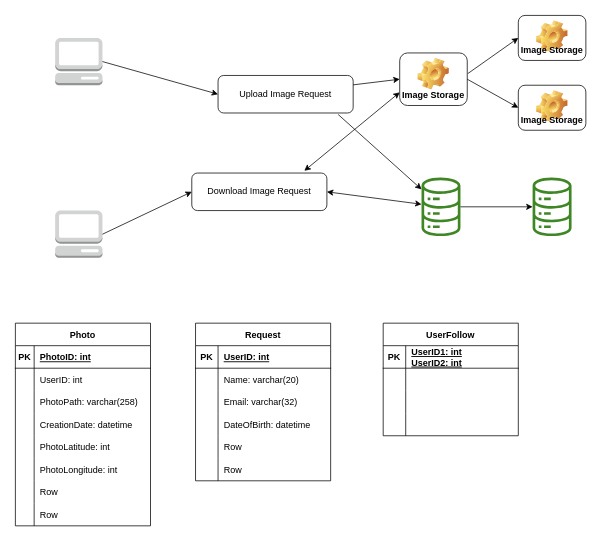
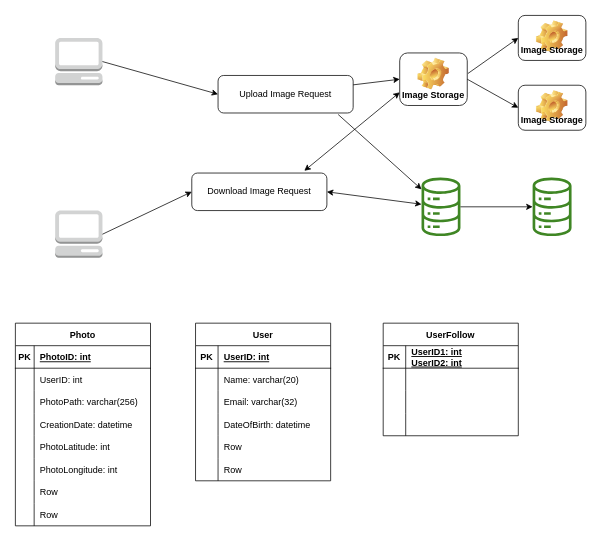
  <mxCell id="0" />
  <mxCell id="1" parent="0" />
  <mxCell id="2" value="Upload Image Request" style="rounded=1;whiteSpace=wrap;html=1;" vertex="1" parent="1"><mxGeometry x="290" y="100" width="180" height="50" as="geometry" /></mxCell>
  <mxCell id="3" value="Download Image Request" style="rounded=1;whiteSpace=wrap;html=1;" vertex="1" parent="1"><mxGeometry x="255" y="230" width="180" height="50" as="geometry" /></mxCell>
  <mxCell id="4" value="" style="outlineConnect=0;dashed=0;verticalLabelPosition=bottom;verticalAlign=top;align=center;html=1;shape=mxgraph.aws3.management_console;fillColor=#D2D3D3;gradientColor=none;" vertex="1" parent="1"><mxGeometry x="73" y="50" width="63" height="63" as="geometry" /></mxCell>
  <mxCell id="5" value="" style="outlineConnect=0;dashed=0;verticalLabelPosition=bottom;verticalAlign=top;align=center;html=1;shape=mxgraph.aws3.management_console;fillColor=#D2D3D3;gradientColor=none;" vertex="1" parent="1"><mxGeometry x="73" y="280" width="63" height="63" as="geometry" /></mxCell>
  <mxCell id="6" value="" style="endArrow=classic;html=1;rounded=0;entryX=0;entryY=0.5;entryDx=0;entryDy=0;exitX=1;exitY=0.5;exitDx=0;exitDy=0;exitPerimeter=0;" edge="1" parent="1" source="4" target="2"><mxGeometry width="50" height="50" relative="1" as="geometry"><mxPoint x="50" y="100" as="sourcePoint" /><mxPoint x="390" y="180" as="targetPoint" /></mxGeometry></mxCell>
  <mxCell id="7" value="" style="endArrow=classic;html=1;rounded=0;exitX=1;exitY=0.5;exitDx=0;exitDy=0;exitPerimeter=0;entryX=0;entryY=0.5;entryDx=0;entryDy=0;" edge="1" parent="1" source="5" target="3"><mxGeometry width="50" height="50" relative="1" as="geometry"><mxPoint x="340" y="230" as="sourcePoint" /><mxPoint x="390" y="180" as="targetPoint" /></mxGeometry></mxCell>
  <mxCell id="8" value="" style="sketch=0;outlineConnect=0;fontColor=#232F3E;gradientColor=none;fillColor=#3F8624;strokeColor=none;dashed=0;verticalLabelPosition=bottom;verticalAlign=top;align=center;html=1;fontSize=12;fontStyle=0;aspect=fixed;pointerEvents=1;shape=mxgraph.aws4.iot_analytics_data_store;" vertex="1" parent="1"><mxGeometry x="560" y="236" width="54" height="78" as="geometry" /></mxCell>
  <mxCell id="9" value="Image Storage" style="label;whiteSpace=wrap;html=1;align=center;verticalAlign=bottom;spacingLeft=0;spacingBottom=4;imageAlign=center;imageVerticalAlign=top;image=img/clipart/Gear_128x128.png" vertex="1" parent="1"><mxGeometry x="532" y="70" width="90" height="70" as="geometry" /></mxCell>
  <mxCell id="10" value="" style="endArrow=classic;startArrow=classic;html=1;rounded=0;entryX=0;entryY=0.75;entryDx=0;entryDy=0;exitX=0.833;exitY=-0.06;exitDx=0;exitDy=0;exitPerimeter=0;" edge="1" parent="1" source="3" target="9"><mxGeometry width="50" height="50" relative="1" as="geometry"><mxPoint x="340" y="230" as="sourcePoint" /><mxPoint x="390" y="180" as="targetPoint" /></mxGeometry></mxCell>
  <mxCell id="11" value="" style="endArrow=classic;startArrow=classic;html=1;rounded=0;exitX=1;exitY=0.5;exitDx=0;exitDy=0;" edge="1" parent="1" source="3" target="8"><mxGeometry width="50" height="50" relative="1" as="geometry"><mxPoint x="340" y="230" as="sourcePoint" /><mxPoint x="560" y="220" as="targetPoint" /></mxGeometry></mxCell>
  <mxCell id="12" value="" style="endArrow=classic;html=1;rounded=0;exitX=1;exitY=0.25;exitDx=0;exitDy=0;entryX=0;entryY=0.5;entryDx=0;entryDy=0;" edge="1" parent="1" source="2" target="9"><mxGeometry width="50" height="50" relative="1" as="geometry"><mxPoint x="460" y="270" as="sourcePoint" /><mxPoint x="390" y="180" as="targetPoint" /></mxGeometry></mxCell>
  <mxCell id="13" value="" style="endArrow=classic;html=1;rounded=0;exitX=0.889;exitY=1.04;exitDx=0;exitDy=0;exitPerimeter=0;" edge="1" parent="1" source="2" target="8"><mxGeometry width="50" height="50" relative="1" as="geometry"><mxPoint x="340" y="230" as="sourcePoint" /><mxPoint x="570" y="200" as="targetPoint" /></mxGeometry></mxCell>
  <mxCell id="14" value="Image Storage" style="label;whiteSpace=wrap;html=1;align=center;verticalAlign=bottom;spacingLeft=0;spacingBottom=4;imageAlign=center;imageVerticalAlign=top;image=img/clipart/Gear_128x128.png" vertex="1" parent="1"><mxGeometry x="690" y="20" width="90" height="60" as="geometry" /></mxCell>
  <mxCell id="15" value="Image Storage" style="label;whiteSpace=wrap;html=1;align=center;verticalAlign=bottom;spacingLeft=0;spacingBottom=4;imageAlign=center;imageVerticalAlign=top;image=img/clipart/Gear_128x128.png" vertex="1" parent="1"><mxGeometry x="690" y="113" width="90" height="60" as="geometry" /></mxCell>
  <mxCell id="16" value="" style="endArrow=classic;html=1;rounded=0;entryX=0;entryY=0.5;entryDx=0;entryDy=0;exitX=1.01;exitY=0.391;exitDx=0;exitDy=0;exitPerimeter=0;" edge="1" parent="1" source="9" target="14"><mxGeometry width="50" height="50" relative="1" as="geometry"><mxPoint x="650" y="120" as="sourcePoint" /><mxPoint x="670" y="50" as="targetPoint" /></mxGeometry></mxCell>
  <mxCell id="17" value="" style="endArrow=classic;html=1;rounded=0;exitX=1;exitY=0.5;exitDx=0;exitDy=0;entryX=0;entryY=0.5;entryDx=0;entryDy=0;" edge="1" parent="1" source="9" target="15"><mxGeometry width="50" height="50" relative="1" as="geometry"><mxPoint x="660" y="300" as="sourcePoint" /><mxPoint x="710" y="250" as="targetPoint" /></mxGeometry></mxCell>
  <mxCell id="18" value="" style="sketch=0;outlineConnect=0;fontColor=#232F3E;gradientColor=none;fillColor=#3F8624;strokeColor=none;dashed=0;verticalLabelPosition=bottom;verticalAlign=top;align=center;html=1;fontSize=12;fontStyle=0;aspect=fixed;pointerEvents=1;shape=mxgraph.aws4.iot_analytics_data_store;" vertex="1" parent="1"><mxGeometry x="708" y="236" width="54" height="78" as="geometry" /></mxCell>
  <mxCell id="19" value="" style="endArrow=classic;html=1;rounded=0;" edge="1" parent="1" source="8" target="18"><mxGeometry width="50" height="50" relative="1" as="geometry"><mxPoint x="650" y="280" as="sourcePoint" /><mxPoint x="710" y="360" as="targetPoint" /></mxGeometry></mxCell>
  <mxCell id="20" value="Photo" style="shape=table;startSize=30;container=1;collapsible=1;childLayout=tableLayout;fixedRows=1;rowLines=0;fontStyle=1;align=center;resizeLast=1;" vertex="1" parent="1"><mxGeometry x="20" y="430" width="180" height="270" as="geometry" /></mxCell>
  <mxCell id="21" value="" style="shape=tableRow;horizontal=0;startSize=0;swimlaneHead=0;swimlaneBody=0;fillColor=none;collapsible=0;dropTarget=0;points=[[0,0.5],[1,0.5]];portConstraint=eastwest;top=0;left=0;right=0;bottom=1;" vertex="1" parent="20"><mxGeometry y="30" width="180" height="30" as="geometry" /></mxCell>
  <mxCell id="22" value="PK" style="shape=partialRectangle;connectable=0;fillColor=none;top=0;left=0;bottom=0;right=0;fontStyle=1;overflow=hidden;" vertex="1" parent="21"><mxGeometry width="25" height="30" as="geometry"><mxRectangle width="25" height="30" as="alternateBounds" /></mxGeometry></mxCell>
  <mxCell id="23" value="PhotoID: int" style="shape=partialRectangle;connectable=0;fillColor=none;top=0;left=0;bottom=0;right=0;align=left;spacingLeft=6;fontStyle=5;overflow=hidden;" vertex="1" parent="21"><mxGeometry x="25" width="155" height="30" as="geometry"><mxRectangle width="155" height="30" as="alternateBounds" /></mxGeometry></mxCell>
  <mxCell id="24" value="" style="shape=tableRow;horizontal=0;startSize=0;swimlaneHead=0;swimlaneBody=0;fillColor=none;collapsible=0;dropTarget=0;points=[[0,0.5],[1,0.5]];portConstraint=eastwest;top=0;left=0;right=0;bottom=0;" vertex="1" parent="20"><mxGeometry y="60" width="180" height="30" as="geometry" /></mxCell>
  <mxCell id="25" value="" style="shape=partialRectangle;connectable=0;fillColor=none;top=0;left=0;bottom=0;right=0;editable=1;overflow=hidden;" vertex="1" parent="24"><mxGeometry width="25" height="30" as="geometry"><mxRectangle width="25" height="30" as="alternateBounds" /></mxGeometry></mxCell>
  <mxCell id="26" value="UserID: int" style="shape=partialRectangle;connectable=0;fillColor=none;top=0;left=0;bottom=0;right=0;align=left;spacingLeft=6;overflow=hidden;" vertex="1" parent="24"><mxGeometry x="25" width="155" height="30" as="geometry"><mxRectangle width="155" height="30" as="alternateBounds" /></mxGeometry></mxCell>
  <mxCell id="27" value="" style="shape=tableRow;horizontal=0;startSize=0;swimlaneHead=0;swimlaneBody=0;fillColor=none;collapsible=0;dropTarget=0;points=[[0,0.5],[1,0.5]];portConstraint=eastwest;top=0;left=0;right=0;bottom=0;" vertex="1" parent="20"><mxGeometry y="90" width="180" height="30" as="geometry" /></mxCell>
  <mxCell id="28" value="" style="shape=partialRectangle;connectable=0;fillColor=none;top=0;left=0;bottom=0;right=0;editable=1;overflow=hidden;" vertex="1" parent="27"><mxGeometry width="25" height="30" as="geometry"><mxRectangle width="25" height="30" as="alternateBounds" /></mxGeometry></mxCell>
- <mxCell id="29" value="PhotoPath: varchar(258)" style="shape=partialRectangle;connectable=0;fillColor=none;top=0;left=0;bottom=0;right=0;align=left;spacingLeft=6;overflow=hidden;" vertex="1" parent="27"><mxGeometry x="25" width="155" height="30" as="geometry"><mxRectangle width="155" height="30" as="alternateBounds" /></mxGeometry></mxCell>
+ <mxCell id="29" value="PhotoPath: varchar(256)" style="shape=partialRectangle;connectable=0;fillColor=none;top=0;left=0;bottom=0;right=0;align=left;spacingLeft=6;overflow=hidden;" vertex="1" parent="27"><mxGeometry x="25" width="155" height="30" as="geometry"><mxRectangle width="155" height="30" as="alternateBounds" /></mxGeometry></mxCell>
  <mxCell id="30" value="" style="shape=tableRow;horizontal=0;startSize=0;swimlaneHead=0;swimlaneBody=0;fillColor=none;collapsible=0;dropTarget=0;points=[[0,0.5],[1,0.5]];portConstraint=eastwest;top=0;left=0;right=0;bottom=0;" vertex="1" parent="20"><mxGeometry y="120" width="180" height="30" as="geometry" /></mxCell>
  <mxCell id="31" value="" style="shape=partialRectangle;connectable=0;fillColor=none;top=0;left=0;bottom=0;right=0;editable=1;overflow=hidden;" vertex="1" parent="30"><mxGeometry width="25" height="30" as="geometry"><mxRectangle width="25" height="30" as="alternateBounds" /></mxGeometry></mxCell>
  <mxCell id="32" value="CreationDate: datetime" style="shape=partialRectangle;connectable=0;fillColor=none;top=0;left=0;bottom=0;right=0;align=left;spacingLeft=6;overflow=hidden;" vertex="1" parent="30"><mxGeometry x="25" width="155" height="30" as="geometry"><mxRectangle width="155" height="30" as="alternateBounds" /></mxGeometry></mxCell>
  <mxCell id="33" value="" style="shape=tableRow;horizontal=0;startSize=0;swimlaneHead=0;swimlaneBody=0;fillColor=none;collapsible=0;dropTarget=0;points=[[0,0.5],[1,0.5]];portConstraint=eastwest;top=0;left=0;right=0;bottom=0;" vertex="1" parent="20"><mxGeometry y="150" width="180" height="30" as="geometry" /></mxCell>
  <mxCell id="34" value="" style="shape=partialRectangle;connectable=0;fillColor=none;top=0;left=0;bottom=0;right=0;editable=1;overflow=hidden;" vertex="1" parent="33"><mxGeometry width="25" height="30" as="geometry"><mxRectangle width="25" height="30" as="alternateBounds" /></mxGeometry></mxCell>
  <mxCell id="35" value="PhotoLatitude: int" style="shape=partialRectangle;connectable=0;fillColor=none;top=0;left=0;bottom=0;right=0;align=left;spacingLeft=6;overflow=hidden;" vertex="1" parent="33"><mxGeometry x="25" width="155" height="30" as="geometry"><mxRectangle width="155" height="30" as="alternateBounds" /></mxGeometry></mxCell>
  <mxCell id="36" value="" style="shape=tableRow;horizontal=0;startSize=0;swimlaneHead=0;swimlaneBody=0;fillColor=none;collapsible=0;dropTarget=0;points=[[0,0.5],[1,0.5]];portConstraint=eastwest;top=0;left=0;right=0;bottom=0;" vertex="1" parent="20"><mxGeometry y="180" width="180" height="30" as="geometry" /></mxCell>
  <mxCell id="37" value="" style="shape=partialRectangle;connectable=0;fillColor=none;top=0;left=0;bottom=0;right=0;editable=1;overflow=hidden;" vertex="1" parent="36"><mxGeometry width="25" height="30" as="geometry"><mxRectangle width="25" height="30" as="alternateBounds" /></mxGeometry></mxCell>
  <mxCell id="38" value="PhotoLongitude: int" style="shape=partialRectangle;connectable=0;fillColor=none;top=0;left=0;bottom=0;right=0;align=left;spacingLeft=6;overflow=hidden;" vertex="1" parent="36"><mxGeometry x="25" width="155" height="30" as="geometry"><mxRectangle width="155" height="30" as="alternateBounds" /></mxGeometry></mxCell>
  <mxCell id="39" value="" style="shape=tableRow;horizontal=0;startSize=0;swimlaneHead=0;swimlaneBody=0;fillColor=none;collapsible=0;dropTarget=0;points=[[0,0.5],[1,0.5]];portConstraint=eastwest;top=0;left=0;right=0;bottom=0;" vertex="1" parent="20"><mxGeometry y="210" width="180" height="30" as="geometry" /></mxCell>
  <mxCell id="40" value="" style="shape=partialRectangle;connectable=0;fillColor=none;top=0;left=0;bottom=0;right=0;editable=1;overflow=hidden;" vertex="1" parent="39"><mxGeometry width="25" height="30" as="geometry"><mxRectangle width="25" height="30" as="alternateBounds" /></mxGeometry></mxCell>
  <mxCell id="41" value="Row" style="shape=partialRectangle;connectable=0;fillColor=none;top=0;left=0;bottom=0;right=0;align=left;spacingLeft=6;overflow=hidden;" vertex="1" parent="39"><mxGeometry x="25" width="155" height="30" as="geometry"><mxRectangle width="155" height="30" as="alternateBounds" /></mxGeometry></mxCell>
  <mxCell id="42" value="" style="shape=tableRow;horizontal=0;startSize=0;swimlaneHead=0;swimlaneBody=0;fillColor=none;collapsible=0;dropTarget=0;points=[[0,0.5],[1,0.5]];portConstraint=eastwest;top=0;left=0;right=0;bottom=0;" vertex="1" parent="20"><mxGeometry y="240" width="180" height="30" as="geometry" /></mxCell>
  <mxCell id="43" value="" style="shape=partialRectangle;connectable=0;fillColor=none;top=0;left=0;bottom=0;right=0;editable=1;overflow=hidden;" vertex="1" parent="42"><mxGeometry width="25" height="30" as="geometry"><mxRectangle width="25" height="30" as="alternateBounds" /></mxGeometry></mxCell>
  <mxCell id="44" value="Row" style="shape=partialRectangle;connectable=0;fillColor=none;top=0;left=0;bottom=0;right=0;align=left;spacingLeft=6;overflow=hidden;" vertex="1" parent="42"><mxGeometry x="25" width="155" height="30" as="geometry"><mxRectangle width="155" height="30" as="alternateBounds" /></mxGeometry></mxCell>
- <mxCell id="45" value="Request" style="shape=table;startSize=30;container=1;collapsible=1;childLayout=tableLayout;fixedRows=1;rowLines=0;fontStyle=1;align=center;resizeLast=1;" vertex="1" parent="1"><mxGeometry x="260" y="430" width="180" height="210" as="geometry" /></mxCell>
+ <mxCell id="45" value="User" style="shape=table;startSize=30;container=1;collapsible=1;childLayout=tableLayout;fixedRows=1;rowLines=0;fontStyle=1;align=center;resizeLast=1;" vertex="1" parent="1"><mxGeometry x="260" y="430" width="180" height="210" as="geometry" /></mxCell>
  <mxCell id="46" value="" style="shape=tableRow;horizontal=0;startSize=0;swimlaneHead=0;swimlaneBody=0;fillColor=none;collapsible=0;dropTarget=0;points=[[0,0.5],[1,0.5]];portConstraint=eastwest;top=0;left=0;right=0;bottom=1;" vertex="1" parent="45"><mxGeometry y="30" width="180" height="30" as="geometry" /></mxCell>
  <mxCell id="47" value="PK" style="shape=partialRectangle;connectable=0;fillColor=none;top=0;left=0;bottom=0;right=0;fontStyle=1;overflow=hidden;" vertex="1" parent="46"><mxGeometry width="30" height="30" as="geometry"><mxRectangle width="30" height="30" as="alternateBounds" /></mxGeometry></mxCell>
  <mxCell id="48" value="UserID: int" style="shape=partialRectangle;connectable=0;fillColor=none;top=0;left=0;bottom=0;right=0;align=left;spacingLeft=6;fontStyle=5;overflow=hidden;" vertex="1" parent="46"><mxGeometry x="30" width="150" height="30" as="geometry"><mxRectangle width="150" height="30" as="alternateBounds" /></mxGeometry></mxCell>
  <mxCell id="49" value="" style="shape=tableRow;horizontal=0;startSize=0;swimlaneHead=0;swimlaneBody=0;fillColor=none;collapsible=0;dropTarget=0;points=[[0,0.5],[1,0.5]];portConstraint=eastwest;top=0;left=0;right=0;bottom=0;" vertex="1" parent="45"><mxGeometry y="60" width="180" height="30" as="geometry" /></mxCell>
  <mxCell id="50" value="" style="shape=partialRectangle;connectable=0;fillColor=none;top=0;left=0;bottom=0;right=0;editable=1;overflow=hidden;" vertex="1" parent="49"><mxGeometry width="30" height="30" as="geometry"><mxRectangle width="30" height="30" as="alternateBounds" /></mxGeometry></mxCell>
  <mxCell id="51" value="Name: varchar(20)" style="shape=partialRectangle;connectable=0;fillColor=none;top=0;left=0;bottom=0;right=0;align=left;spacingLeft=6;overflow=hidden;" vertex="1" parent="49"><mxGeometry x="30" width="150" height="30" as="geometry"><mxRectangle width="150" height="30" as="alternateBounds" /></mxGeometry></mxCell>
  <mxCell id="52" value="" style="shape=tableRow;horizontal=0;startSize=0;swimlaneHead=0;swimlaneBody=0;fillColor=none;collapsible=0;dropTarget=0;points=[[0,0.5],[1,0.5]];portConstraint=eastwest;top=0;left=0;right=0;bottom=0;" vertex="1" parent="45"><mxGeometry y="90" width="180" height="30" as="geometry" /></mxCell>
  <mxCell id="53" value="" style="shape=partialRectangle;connectable=0;fillColor=none;top=0;left=0;bottom=0;right=0;editable=1;overflow=hidden;" vertex="1" parent="52"><mxGeometry width="30" height="30" as="geometry"><mxRectangle width="30" height="30" as="alternateBounds" /></mxGeometry></mxCell>
  <mxCell id="54" value="Email: varchar(32)" style="shape=partialRectangle;connectable=0;fillColor=none;top=0;left=0;bottom=0;right=0;align=left;spacingLeft=6;overflow=hidden;" vertex="1" parent="52"><mxGeometry x="30" width="150" height="30" as="geometry"><mxRectangle width="150" height="30" as="alternateBounds" /></mxGeometry></mxCell>
  <mxCell id="55" value="" style="shape=tableRow;horizontal=0;startSize=0;swimlaneHead=0;swimlaneBody=0;fillColor=none;collapsible=0;dropTarget=0;points=[[0,0.5],[1,0.5]];portConstraint=eastwest;top=0;left=0;right=0;bottom=0;" vertex="1" parent="45"><mxGeometry y="120" width="180" height="30" as="geometry" /></mxCell>
  <mxCell id="56" value="" style="shape=partialRectangle;connectable=0;fillColor=none;top=0;left=0;bottom=0;right=0;editable=1;overflow=hidden;" vertex="1" parent="55"><mxGeometry width="30" height="30" as="geometry"><mxRectangle width="30" height="30" as="alternateBounds" /></mxGeometry></mxCell>
  <mxCell id="57" value="DateOfBirth: datetime" style="shape=partialRectangle;connectable=0;fillColor=none;top=0;left=0;bottom=0;right=0;align=left;spacingLeft=6;overflow=hidden;" vertex="1" parent="55"><mxGeometry x="30" width="150" height="30" as="geometry"><mxRectangle width="150" height="30" as="alternateBounds" /></mxGeometry></mxCell>
  <mxCell id="58" value="" style="shape=tableRow;horizontal=0;startSize=0;swimlaneHead=0;swimlaneBody=0;fillColor=none;collapsible=0;dropTarget=0;points=[[0,0.5],[1,0.5]];portConstraint=eastwest;top=0;left=0;right=0;bottom=0;" vertex="1" parent="45"><mxGeometry y="150" width="180" height="30" as="geometry" /></mxCell>
  <mxCell id="59" value="" style="shape=partialRectangle;connectable=0;fillColor=none;top=0;left=0;bottom=0;right=0;editable=1;overflow=hidden;" vertex="1" parent="58"><mxGeometry width="30" height="30" as="geometry"><mxRectangle width="30" height="30" as="alternateBounds" /></mxGeometry></mxCell>
  <mxCell id="60" value="Row" style="shape=partialRectangle;connectable=0;fillColor=none;top=0;left=0;bottom=0;right=0;align=left;spacingLeft=6;overflow=hidden;" vertex="1" parent="58"><mxGeometry x="30" width="150" height="30" as="geometry"><mxRectangle width="150" height="30" as="alternateBounds" /></mxGeometry></mxCell>
  <mxCell id="61" value="" style="shape=tableRow;horizontal=0;startSize=0;swimlaneHead=0;swimlaneBody=0;fillColor=none;collapsible=0;dropTarget=0;points=[[0,0.5],[1,0.5]];portConstraint=eastwest;top=0;left=0;right=0;bottom=0;" vertex="1" parent="45"><mxGeometry y="180" width="180" height="30" as="geometry" /></mxCell>
  <mxCell id="62" value="" style="shape=partialRectangle;connectable=0;fillColor=none;top=0;left=0;bottom=0;right=0;editable=1;overflow=hidden;" vertex="1" parent="61"><mxGeometry width="30" height="30" as="geometry"><mxRectangle width="30" height="30" as="alternateBounds" /></mxGeometry></mxCell>
  <mxCell id="63" value="Row" style="shape=partialRectangle;connectable=0;fillColor=none;top=0;left=0;bottom=0;right=0;align=left;spacingLeft=6;overflow=hidden;" vertex="1" parent="61"><mxGeometry x="30" width="150" height="30" as="geometry"><mxRectangle width="150" height="30" as="alternateBounds" /></mxGeometry></mxCell>
  <mxCell id="64" value="UserFollow" style="shape=table;startSize=30;container=1;collapsible=1;childLayout=tableLayout;fixedRows=1;rowLines=0;fontStyle=1;align=center;resizeLast=1;" vertex="1" parent="1"><mxGeometry x="510" y="430" width="180" height="150" as="geometry" /></mxCell>
  <mxCell id="65" value="" style="shape=tableRow;horizontal=0;startSize=0;swimlaneHead=0;swimlaneBody=0;fillColor=none;collapsible=0;dropTarget=0;points=[[0,0.5],[1,0.5]];portConstraint=eastwest;top=0;left=0;right=0;bottom=1;" vertex="1" parent="64"><mxGeometry y="30" width="180" height="30" as="geometry" /></mxCell>
  <mxCell id="66" value="PK" style="shape=partialRectangle;connectable=0;fillColor=none;top=0;left=0;bottom=0;right=0;fontStyle=1;overflow=hidden;" vertex="1" parent="65"><mxGeometry width="30" height="30" as="geometry"><mxRectangle width="30" height="30" as="alternateBounds" /></mxGeometry></mxCell>
  <mxCell id="67" value="UserID1: int&#10;UserID2: int" style="shape=partialRectangle;connectable=0;fillColor=none;top=0;left=0;bottom=0;right=0;align=left;spacingLeft=6;fontStyle=5;overflow=hidden;" vertex="1" parent="65"><mxGeometry x="30" width="150" height="30" as="geometry"><mxRectangle width="150" height="30" as="alternateBounds" /></mxGeometry></mxCell>
  <mxCell id="68" value="" style="shape=tableRow;horizontal=0;startSize=0;swimlaneHead=0;swimlaneBody=0;fillColor=none;collapsible=0;dropTarget=0;points=[[0,0.5],[1,0.5]];portConstraint=eastwest;top=0;left=0;right=0;bottom=0;" vertex="1" parent="64"><mxGeometry y="60" width="180" height="30" as="geometry" /></mxCell>
  <mxCell id="69" value="" style="shape=partialRectangle;connectable=0;fillColor=none;top=0;left=0;bottom=0;right=0;editable=1;overflow=hidden;" vertex="1" parent="68"><mxGeometry width="30" height="30" as="geometry"><mxRectangle width="30" height="30" as="alternateBounds" /></mxGeometry></mxCell>
  <mxCell id="70" value="" style="shape=partialRectangle;connectable=0;fillColor=none;top=0;left=0;bottom=0;right=0;align=left;spacingLeft=6;overflow=hidden;" vertex="1" parent="68"><mxGeometry x="30" width="150" height="30" as="geometry"><mxRectangle width="150" height="30" as="alternateBounds" /></mxGeometry></mxCell>
  <mxCell id="71" value="" style="shape=tableRow;horizontal=0;startSize=0;swimlaneHead=0;swimlaneBody=0;fillColor=none;collapsible=0;dropTarget=0;points=[[0,0.5],[1,0.5]];portConstraint=eastwest;top=0;left=0;right=0;bottom=0;" vertex="1" parent="64"><mxGeometry y="90" width="180" height="30" as="geometry" /></mxCell>
  <mxCell id="72" value="" style="shape=partialRectangle;connectable=0;fillColor=none;top=0;left=0;bottom=0;right=0;editable=1;overflow=hidden;" vertex="1" parent="71"><mxGeometry width="30" height="30" as="geometry"><mxRectangle width="30" height="30" as="alternateBounds" /></mxGeometry></mxCell>
  <mxCell id="73" value="" style="shape=partialRectangle;connectable=0;fillColor=none;top=0;left=0;bottom=0;right=0;align=left;spacingLeft=6;overflow=hidden;" vertex="1" parent="71"><mxGeometry x="30" width="150" height="30" as="geometry"><mxRectangle width="150" height="30" as="alternateBounds" /></mxGeometry></mxCell>
  <mxCell id="74" value="" style="shape=tableRow;horizontal=0;startSize=0;swimlaneHead=0;swimlaneBody=0;fillColor=none;collapsible=0;dropTarget=0;points=[[0,0.5],[1,0.5]];portConstraint=eastwest;top=0;left=0;right=0;bottom=0;" vertex="1" parent="64"><mxGeometry y="120" width="180" height="30" as="geometry" /></mxCell>
  <mxCell id="75" value="" style="shape=partialRectangle;connectable=0;fillColor=none;top=0;left=0;bottom=0;right=0;editable=1;overflow=hidden;" vertex="1" parent="74"><mxGeometry width="30" height="30" as="geometry"><mxRectangle width="30" height="30" as="alternateBounds" /></mxGeometry></mxCell>
  <mxCell id="76" value="" style="shape=partialRectangle;connectable=0;fillColor=none;top=0;left=0;bottom=0;right=0;align=left;spacingLeft=6;overflow=hidden;" vertex="1" parent="74"><mxGeometry x="30" width="150" height="30" as="geometry"><mxRectangle width="150" height="30" as="alternateBounds" /></mxGeometry></mxCell>
